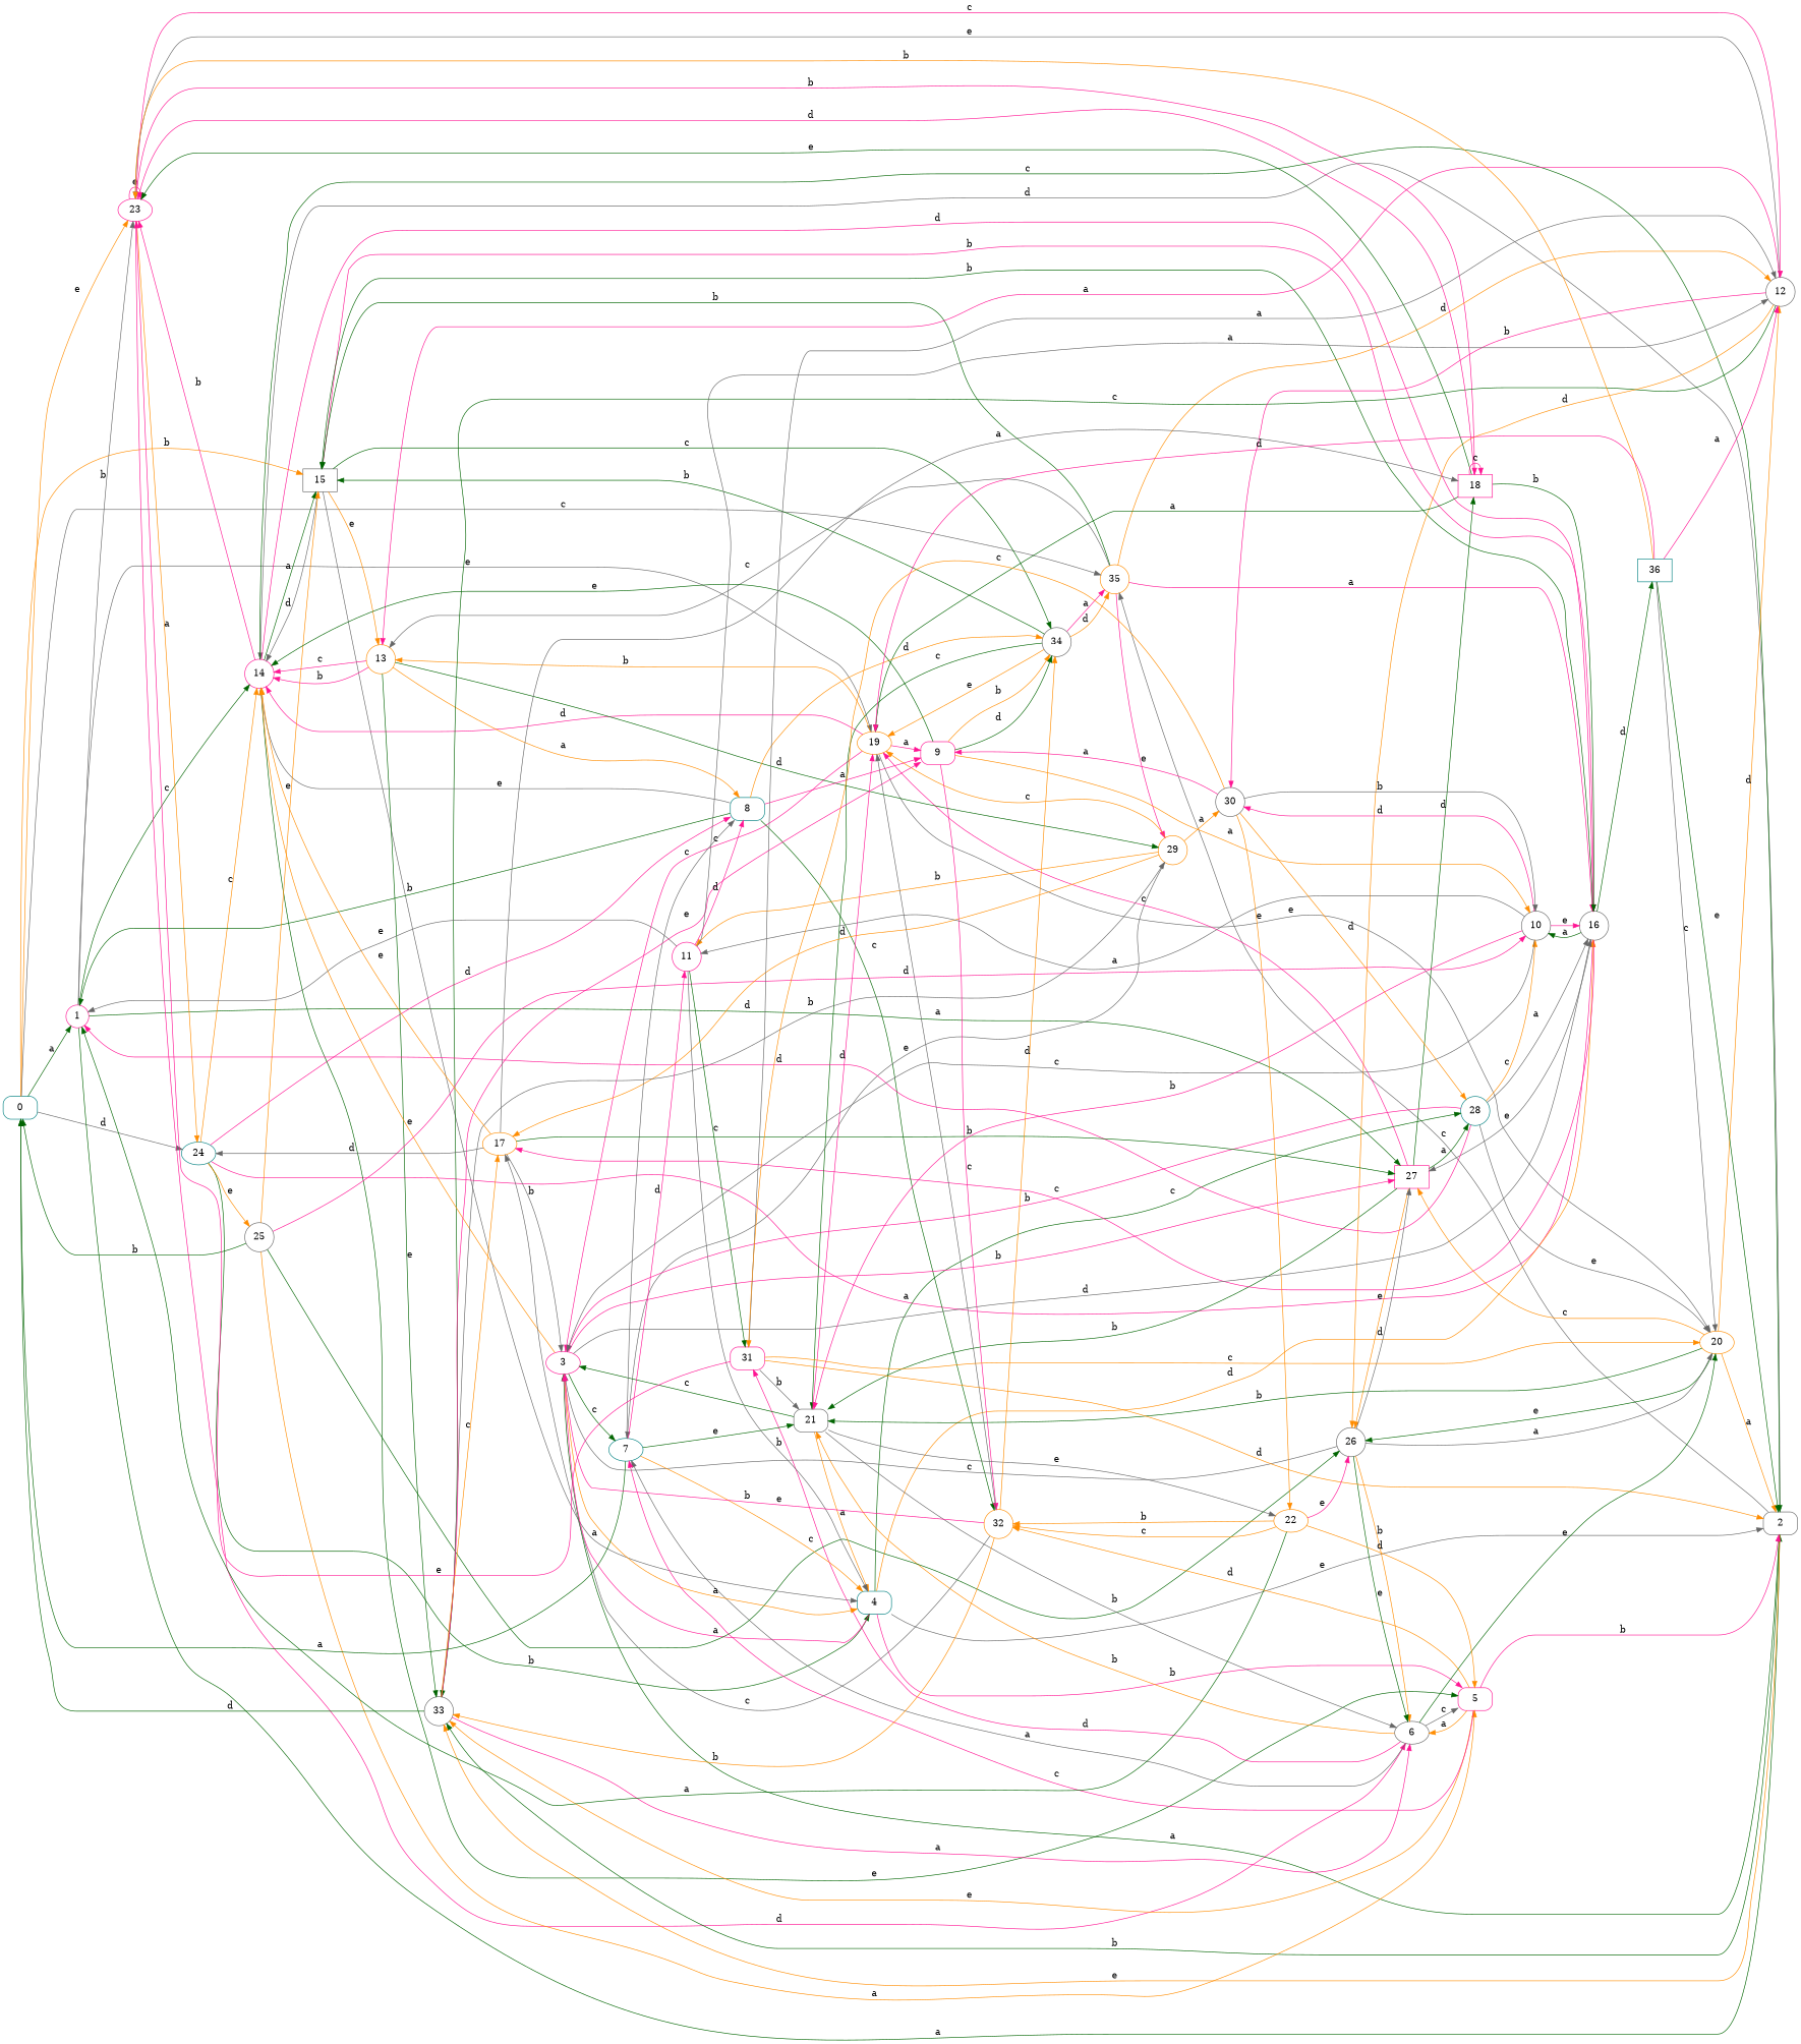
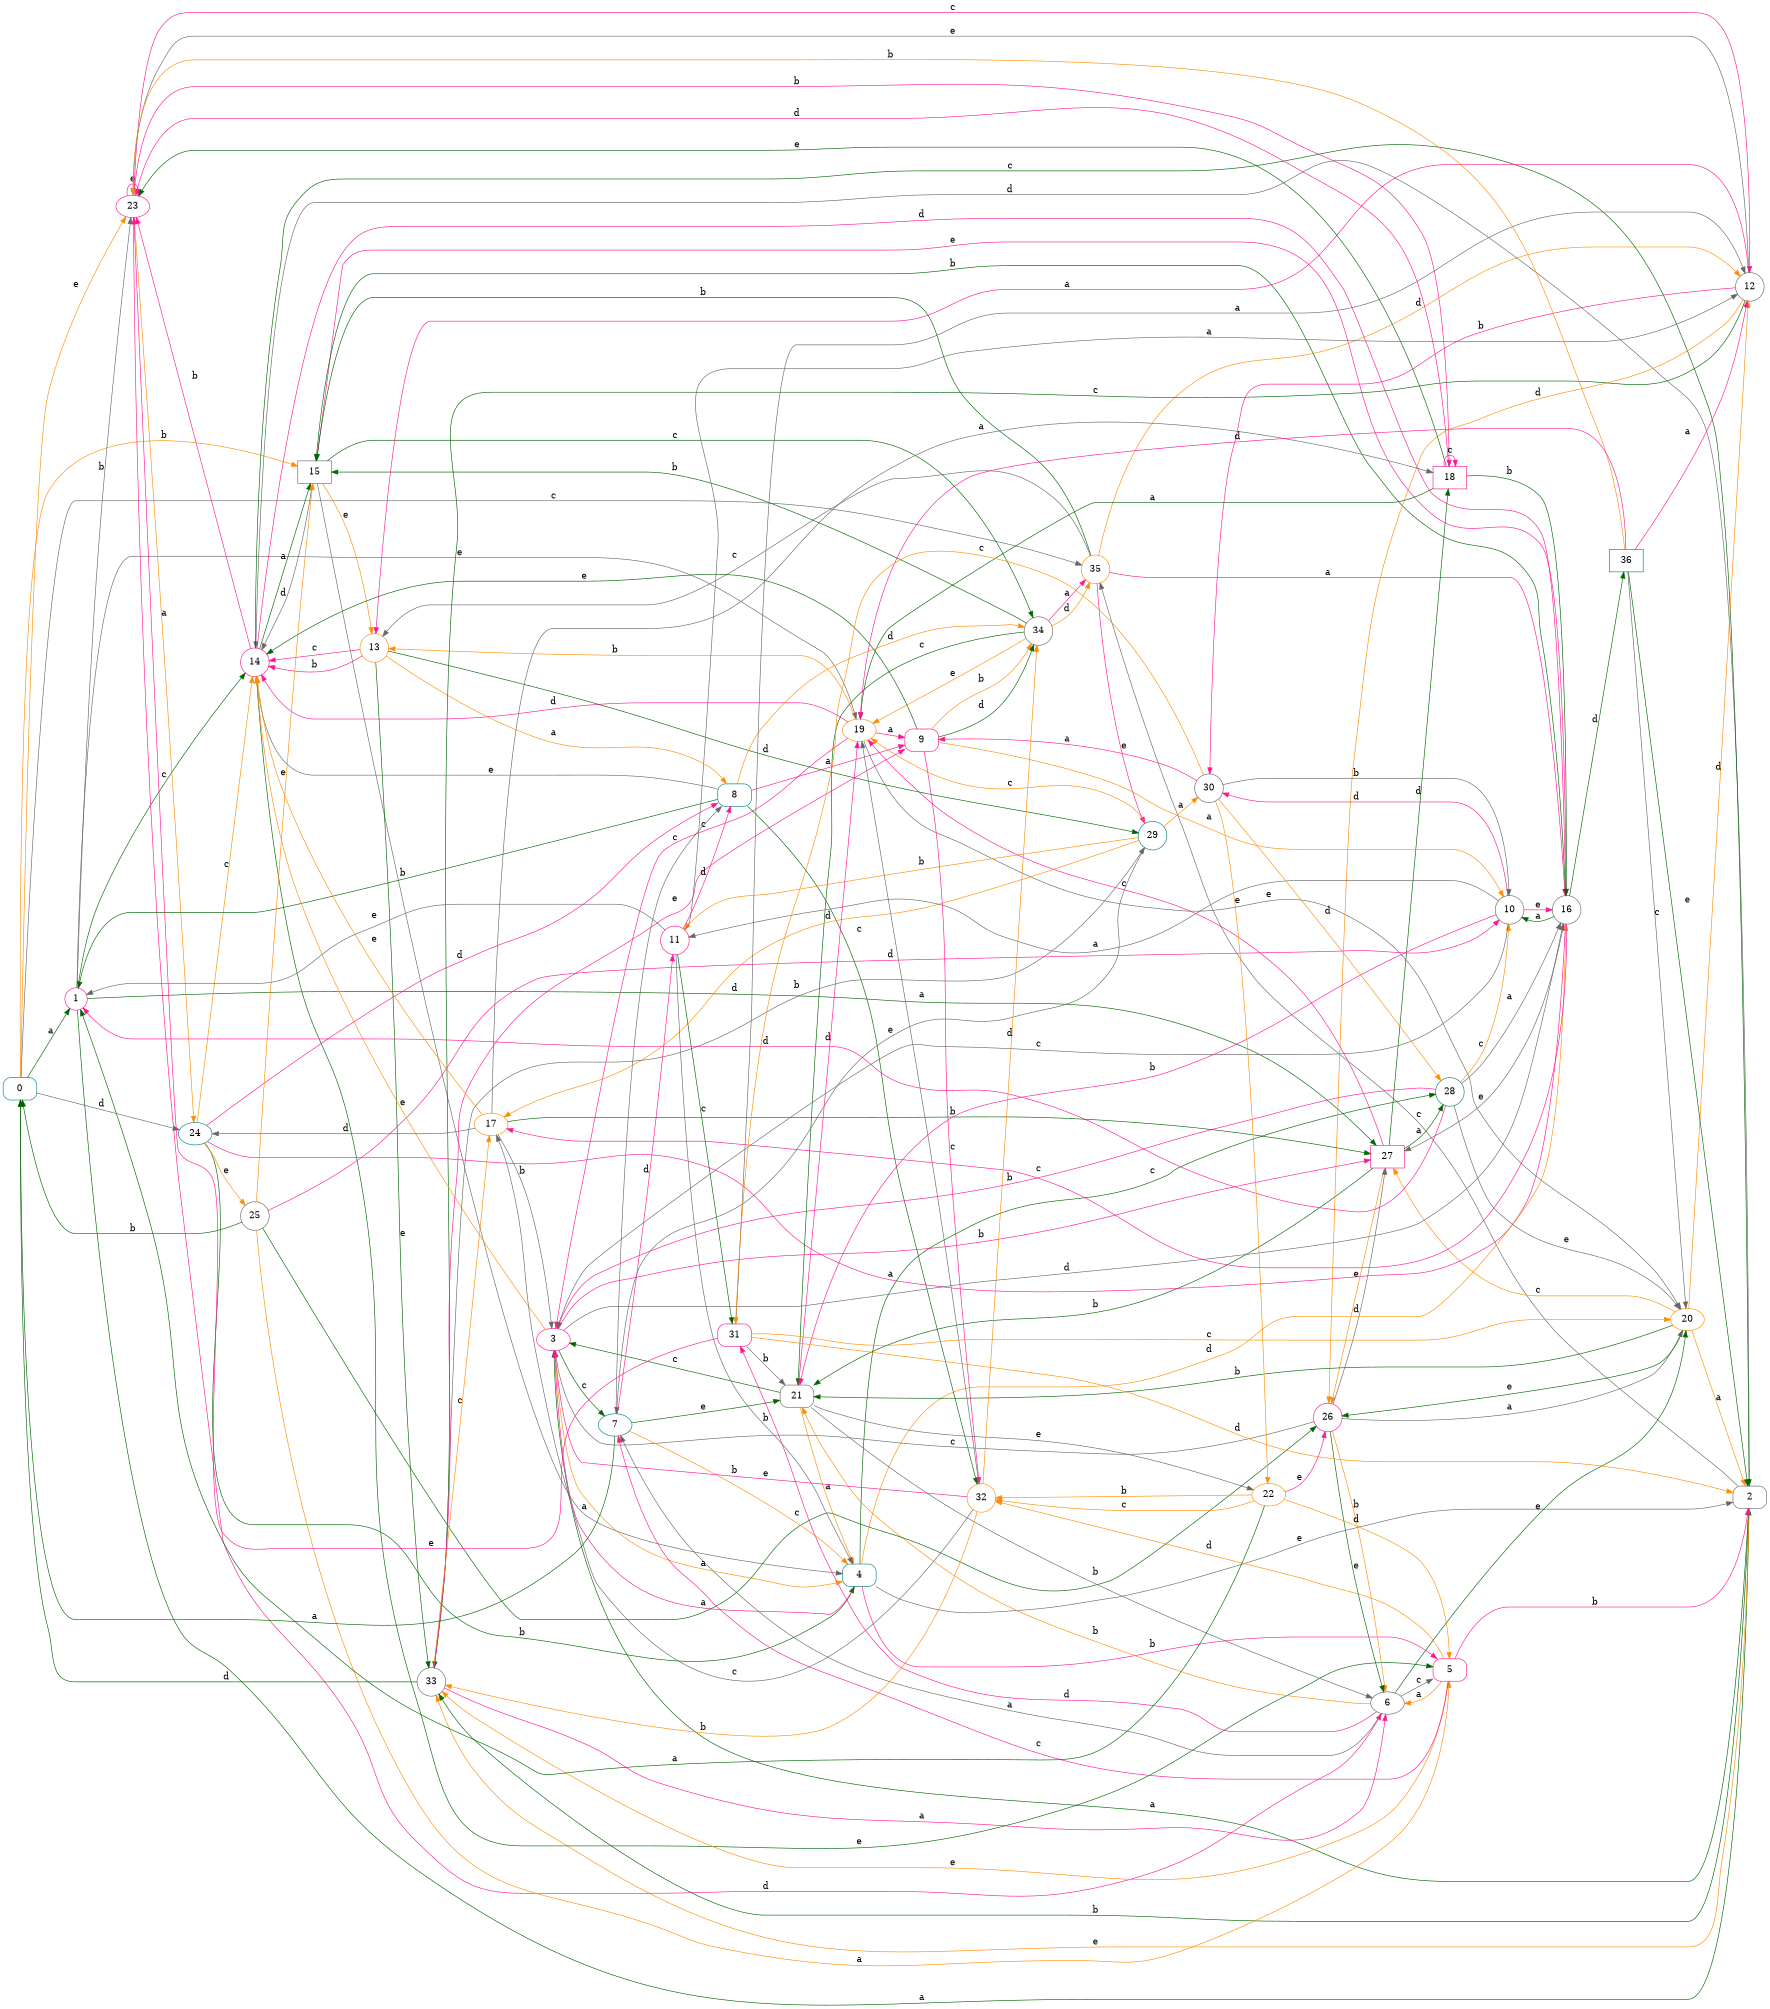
  digraph {
    rankdir=LR
    node [color=gray40 fillcolor=white shape=circle style="rounded,filled"]
    edge [color=darkorange]
    n1 [color=teal label=0 shape=box]
    n2 [color=deeppink label=1]
    n3 [label=15 shape=box style=filled]
    n4 [color=deeppink label=23 shape=ellipse]
    n5 [color=teal label=24 shape=ellipse style=filled]
    n6 [color=darkorange label=35]
    n7 [label=2 shape=box]
    n8 [color=deeppink label=14]
    n9 [color=darkorange label=19 shape=ellipse]
    n10 [color=deeppink label=27 shape=box style=filled]
    n11 [color=teal label=4 shape=box]
    n12 [label=16 style=filled]
    n13 [label=34]
    n14 [color=darkorange label=13]
    n15 [label=6 shape=ellipse]
    n16 [label=12]
    n17 [color=deeppink label=18 shape=box style=filled]
    n18 [color=teal label=8 shape=box]
    n19 [label=25 style=filled]
-   n20 [color=darkorange label=29 style=filled]
+   n20 [color=teal label=29 style=filled]
    n21 [color=deeppink label=3 shape=ellipse style=filled]
    n22 [label=33 style=filled]
    n23 [color=deeppink label=5 shape=box]
    n24 [color=darkorange label=20 shape=ellipse]
    n25 [color=deeppink label=9 shape=box]
    n26 [color=teal label=28 style=filled]
    n27 [label=21 shape=box]
-   n28 [label=26 style=filled]
+   n28 [color=deeppink label=26 style=filled]
    n29 [color=teal label=7 shape=ellipse style=filled]
    n30 [color=darkorange label=17 shape=ellipse]
    n31 [color=deeppink label=11]
    n32 [label=10 style=filled]
    n33 [color=teal label=36 shape=box style=filled]
    n34 [color=darkorange label=32 style=filled]
    n35 [color=deeppink label=31 shape=box]
    n36 [color=darkorange label=22 shape=ellipse style=filled]
    n37 [label=30]
    n1 -> n2 [color=darkgreen label=a]
    n1 -> n3 [label=b]
    n1 -> n4 [label=e]
    n1 -> n5 [color=gray40 label=d]
    n1 -> n6 [color=gray40 label=c]
    n2 -> n4 [color=gray40 label=b]
    n2 -> n7 [color=darkgreen label=a]
    n2 -> n8 [color=darkgreen label=c]
    n2 -> n9 [color=gray40 label=e]
    n2 -> n10 [color=darkgreen label=d]
    n3 -> n8 [color=gray40 label=d]
    n3 -> n11 [color=gray40 label=a]
-   n3 -> n12 [color=deeppink label=b]
+   n3 -> n12 [color=deeppink label=e]
    n3 -> n13 [color=darkgreen label=c]
    n3 -> n14 [label=e]
    n4 -> n4 [color=deeppink label=e]
    n4 -> n5 [label=a]
    n4 -> n15 [color=deeppink label=d]
    n4 -> n16 [color=deeppink label=c]
    n4 -> n17 [color=deeppink label=b]
    n5 -> n8 [label=c]
    n5 -> n11 [color=darkgreen label=b]
    n5 -> n12 [color=deeppink label=a]
    n5 -> n18 [color=deeppink label=d]
    n5 -> n19 [label=e]
    n6 -> n3 [color=darkgreen label=b]
    n6 -> n12 [color=deeppink label=a]
    n6 -> n14 [color=gray40 label=c]
    n6 -> n16 [label=d]
    n6 -> n20 [color=deeppink label=e]
    n7 -> n6 [color=gray40 label=c]
    n7 -> n8 [color=gray40 label=d]
    n7 -> n21 [color=darkgreen label=a]
    n7 -> n22 [color=darkgreen label=b]
    n7 -> n22 [label=e]
    n8 -> n3 [color=darkgreen label=a]
    n8 -> n4 [color=deeppink label=b]
    n8 -> n7 [color=darkgreen label=c]
    n8 -> n12 [color=deeppink label=d]
    n8 -> n23 [color=darkgreen label=e]
    n9 -> n8 [color=deeppink label=d]
    n9 -> n14 [label=b]
    n9 -> n21 [color=deeppink label=c]
    n9 -> n24 [color=gray40 label=e]
    n9 -> n25 [color=deeppink label=a]
    n10 -> n9 [color=deeppink label=c]
    n10 -> n17 [color=darkgreen label=d]
    n10 -> n26 [color=darkgreen label=a]
    n10 -> n27 [color=darkgreen label=b]
    n10 -> n28 [label=e]
    n11 -> n7 [color=gray40 label=e]
    n11 -> n12 [label=d]
    n11 -> n21 [color=deeppink label=a]
    n11 -> n23 [color=deeppink label=b]
    n11 -> n26 [color=darkgreen label=c]
    n12 -> n3 [color=darkgreen label=b]
    n12 -> n10 [color=gray40 label=e]
    n12 -> n30 [color=deeppink label=c]
    n12 -> n32 [color=darkgreen label=a]
    n12 -> n33 [color=darkgreen label=d]
    n13 -> n3 [color=darkgreen label=b]
    n13 -> n6 [color=deeppink label=a]
    n13 -> n6 [label=d]
    n13 -> n9 [label=e]
    n13 -> n27 [color=darkgreen label=c]
    n14 -> n8 [color=deeppink label=b]
    n14 -> n8 [color=deeppink label=c]
    n14 -> n18 [label=a]
    n14 -> n20 [color=darkgreen label=d]
    n14 -> n22 [color=darkgreen label=e]
    n15 -> n23 [color=gray40 label=c]
    n15 -> n24 [color=darkgreen label=e]
    n15 -> n27 [label=b]
    n15 -> n29 [color=gray40 label=a]
    n15 -> n35 [color=deeppink label=d]
    n16 -> n4 [color=gray40 label=e]
    n16 -> n14 [color=deeppink label=a]
    n16 -> n22 [color=darkgreen label=c]
    n16 -> n28 [label=d]
    n16 -> n37 [color=deeppink label=b]
    n17 -> n4 [color=deeppink label=d]
    n17 -> n4 [color=darkgreen label=e]
    n17 -> n9 [color=darkgreen label=a]
    n17 -> n12 [color=darkgreen label=b]
    n17 -> n17 [color=deeppink label=c]
    n18 -> n2 [color=darkgreen label=b]
    n18 -> n8 [color=gray40 label=e]
    n18 -> n13 [label=d]
    n18 -> n25 [color=deeppink label=a]
    n18 -> n34 [color=darkgreen label=c]
    n19 -> n1 [color=darkgreen label=b]
    n19 -> n3 [label=e]
    n19 -> n23 [label=a]
    n19 -> n28 [color=darkgreen label=c]
    n19 -> n32 [color=deeppink label=d]
    n20 -> n9 [label=c]
    n20 -> n29 [color=gray40 label=e]
    n20 -> n30 [label=d]
    n20 -> n31 [label=b]
    n20 -> n37 [label=a]
    n21 -> n8 [label=e]
    n21 -> n10 [color=deeppink label=b]
    n21 -> n11 [label=a]
    n21 -> n12 [color=gray40 label=d]
    n21 -> n29 [color=darkgreen label=c]
    n22 -> n1 [color=darkgreen label=d]
    n22 -> n15 [color=deeppink label=a]
    n22 -> n20 [color=gray40 label=b]
    n22 -> n25 [color=deeppink label=e]
    n22 -> n30 [label=c]
    n23 -> n7 [color=deeppink label=b]
    n23 -> n15 [label=a]
    n23 -> n22 [label=e]
    n23 -> n29 [color=deeppink label=c]
    n23 -> n34 [label=d]
    n24 -> n7 [label=a]
    n24 -> n10 [label=c]
    n24 -> n16 [label=d]
    n24 -> n27 [color=darkgreen label=b]
    n24 -> n28 [color=darkgreen label=e]
    n25 -> n8 [color=darkgreen label=e]
    n25 -> n13 [label=b]
    n25 -> n13 [color=darkgreen label=d]
    n25 -> n32 [label=a]
    n25 -> n34 [color=deeppink label=c]
    n26 -> n2 [color=deeppink label=d]
    n26 -> n12 [color=gray40 label=a]
    n26 -> n21 [color=deeppink label=b]
    n26 -> n24 [color=gray40 label=e]
    n26 -> n32 [label=c]
    n27 -> n9 [color=deeppink label=d]
    n27 -> n11 [label=a]
    n27 -> n15 [color=gray40 label=b]
    n27 -> n21 [color=darkgreen label=c]
    n27 -> n36 [color=gray40 label=e]
    n28 -> n10 [color=gray40 label=d]
    n28 -> n15 [label=b]
    n28 -> n15 [color=darkgreen label=e]
    n28 -> n21 [color=gray40 label=c]
    n28 -> n24 [color=gray40 label=a]
    n29 -> n1 [color=darkgreen label=a]
    n29 -> n11 [label=b]
    n29 -> n18 [color=gray40 label=c]
    n29 -> n27 [color=darkgreen label=e]
    n29 -> n31 [color=deeppink label=d]
    n30 -> n5 [color=gray40 label=d]
    n30 -> n8 [label=e]
    n30 -> n10 [color=darkgreen label=b]
    n30 -> n17 [color=gray40 label=a]
    n30 -> n21 [color=gray40 label=b]
    n31 -> n2 [color=gray40 label=e]
    n31 -> n11 [color=gray40 label=b]
    n31 -> n16 [color=gray40 label=a]
    n31 -> n18 [color=deeppink label=d]
    n31 -> n35 [color=darkgreen label=c]
    n32 -> n12 [color=deeppink label=e]
    n32 -> n21 [color=gray40 label=c]
    n32 -> n27 [color=deeppink label=b]
    n32 -> n31 [color=gray40 label=a]
    n32 -> n37 [color=deeppink label=d]
    n33 -> n4 [label=b]
    n33 -> n7 [color=darkgreen label=e]
    n33 -> n9 [color=deeppink label=d]
    n33 -> n16 [color=deeppink label=a]
    n33 -> n24 [color=gray40 label=c]
    n34 -> n9 [color=gray40 label=a]
    n34 -> n13 [label=d]
    n34 -> n21 [color=deeppink label=e]
    n34 -> n22 [label=b]
    n34 -> n30 [color=gray40 label=c]
    n35 -> n4 [color=deeppink label=e]
    n35 -> n7 [label=d]
    n35 -> n16 [color=gray40 label=a]
    n35 -> n24 [label=c]
    n35 -> n27 [color=gray40 label=b]
    n36 -> n2 [color=darkgreen label=a]
    n36 -> n23 [label=d]
    n36 -> n28 [color=deeppink label=e]
    n36 -> n34 [label=b]
    n36 -> n34 [label=c]
    n37 -> n25 [color=deeppink label=a]
    n37 -> n26 [label=d]
    n37 -> n32 [color=gray40 label=b]
    n37 -> n35 [label=c]
    n37 -> n36 [label=e]
  }
